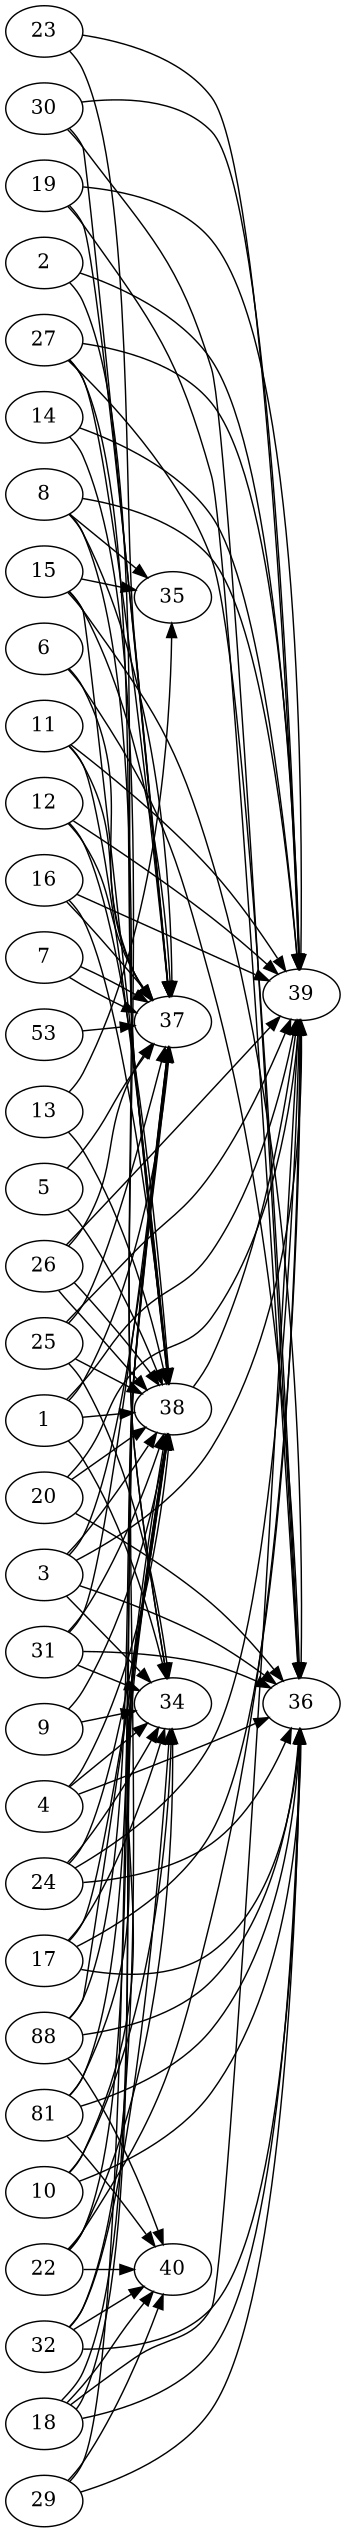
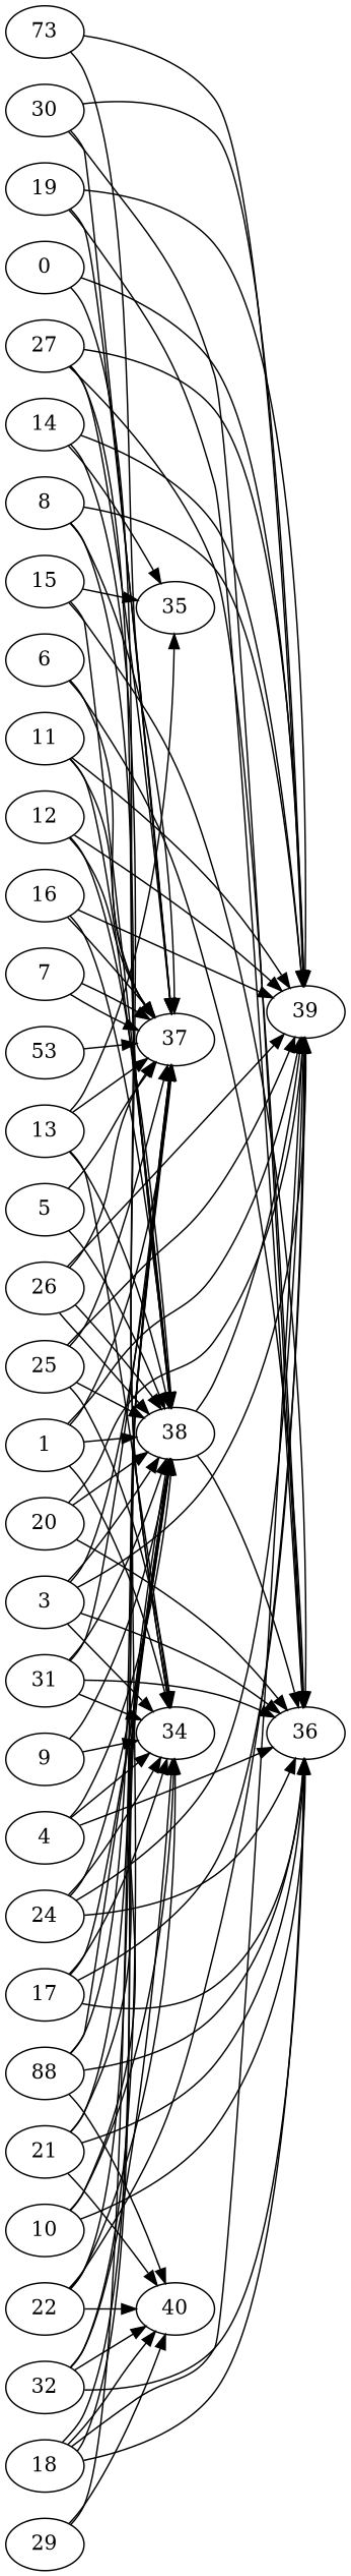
  digraph {
    rankdir=LR
    node [alpha=0.09]
    1 [expect_size=39362560]
    34 [alpha=0.14 expect_size=38834176]
    37 [alpha=0.05 expect_size=33796096]
    38 [alpha=0.11 expect_size=39072768]
    39 [alpha=0.19 expect_size=36353024]
-   2 [alpha=0.15 expect_size=43355136]
+   2 [alpha=0.15 expect_size=43355136 label=0]
    3 [alpha=0.10 expect_size=10609664]
    36 [alpha=0.00 expect_size=20464640]
    4 [alpha=0.08 expect_size=27191296]
    5 [alpha=0.16 expect_size=26735616]
    6 [expect_size=22787072]
    7 [alpha=0.10 expect_size=39242752]
    8 [alpha=0.03 expect_size=5301248]
    9 [alpha=0.16 expect_size=17424384]
    10 [alpha=0.14 expect_size=13870080]
    11 [alpha=0.11 expect_size=13779968]
    12 [alpha=0.17 expect_size=35476480]
    13 [alpha=0.04 expect_size=23590912]
    35 [alpha=0.06 expect_size=12263424]
    14 [alpha=0.02 expect_size=46616576]
    15 [alpha=0.16 expect_size=18021376]
    16 [alpha=0.00 expect_size=8767488]
    17 [alpha=0.13 expect_size=30644224]
    18 [expect_size=6475776]
    40 [alpha=0.07 expect_size=37818368]
    19 [alpha=0.11 expect_size=12832768]
    20 [alpha=0.15 expect_size=49467392]
-   21 [alpha=0.13 expect_size=35120128 label=81]
+   21 [alpha=0.13 expect_size=35120128]
    22 [alpha=0.07 expect_size=13024256]
-   23 [alpha=0.03 expect_size=6020096]
+   23 [alpha=0.03 expect_size=6020096 label=73]
    24 [expect_size=15566848]
    25 [alpha=0.03 expect_size=20655104]
    26 [alpha=0.06 expect_size=10483712]
    27 [alpha=0.02 expect_size=11383808]
    n35 [alpha=0.19 expect_size=42810368 label=88]
    29 [alpha=0.01 expect_size=17909760]
    30 [alpha=0.06 expect_size=44814336]
    31 [alpha=0.15 expect_size=32635904]
    32 [alpha=0.17 expect_size=15493120]
    n40 [alpha=0.07 expect_size=31499264 label=53]
    1 -> 34
    1 -> 37
    1 -> 38
    1 -> 39
    38 -> 39
    2 -> 38
    2 -> 39
    3 -> 34
    3 -> 37
    3 -> 38
    3 -> 39
    3 -> 36
    4 -> 34
    4 -> 38
    4 -> 36
    5 -> 37
    5 -> 38
    6 -> 37
    6 -> 36
    7 -> 37
    7 -> 37
    8 -> 34
    8 -> 37
    8 -> 39
    9 -> 34
    9 -> 38
    10 -> 34
    10 -> 38
    10 -> 36
    11 -> 37
    11 -> 38
    11 -> 39
    12 -> 37
    12 -> 38
    12 -> 39
+   13 -> 34
    13 -> 38
    13 -> 35
    14 -> 34
    14 -> 39
-   8 -> 35
-   15 -> 37
+   14 -> 35
+   13 -> 37
    15 -> 38
    15 -> 36
    15 -> 35
    16 -> 37
    16 -> 38
    16 -> 39
    17 -> 34
    17 -> 38
    17 -> 39
    17 -> 36
    18 -> 38
    18 -> 38
    18 -> 39
    18 -> 36
    18 -> 40
    19 -> 37
    19 -> 39
    19 -> 36
    20 -> 38
    20 -> 39
    20 -> 36
    21 -> 37
    21 -> 38
    21 -> 36
    21 -> 40
    22 -> 34
    22 -> 38
    22 -> 39
    22 -> 40
    23 -> 37
    23 -> 39
    24 -> 34
    24 -> 38
    24 -> 39
    24 -> 36
    25 -> 34
    25 -> 37
    25 -> 38
    25 -> 39
    26 -> 37
    26 -> 38
    26 -> 38
    26 -> 39
    27 -> 37
    27 -> 38
    27 -> 39
    27 -> 36
    n35 -> 37
    n35 -> 38
    n35 -> 36
    n35 -> 40
    29 -> 37
-   29 -> 36
+   38 -> 36
    29 -> 40
    30 -> 37
    30 -> 39
    30 -> 36
    31 -> 34
    31 -> 37
    31 -> 38
    31 -> 36
    32 -> 34
    32 -> 37
    32 -> 36
    32 -> 40
    n40 -> 37
  }
